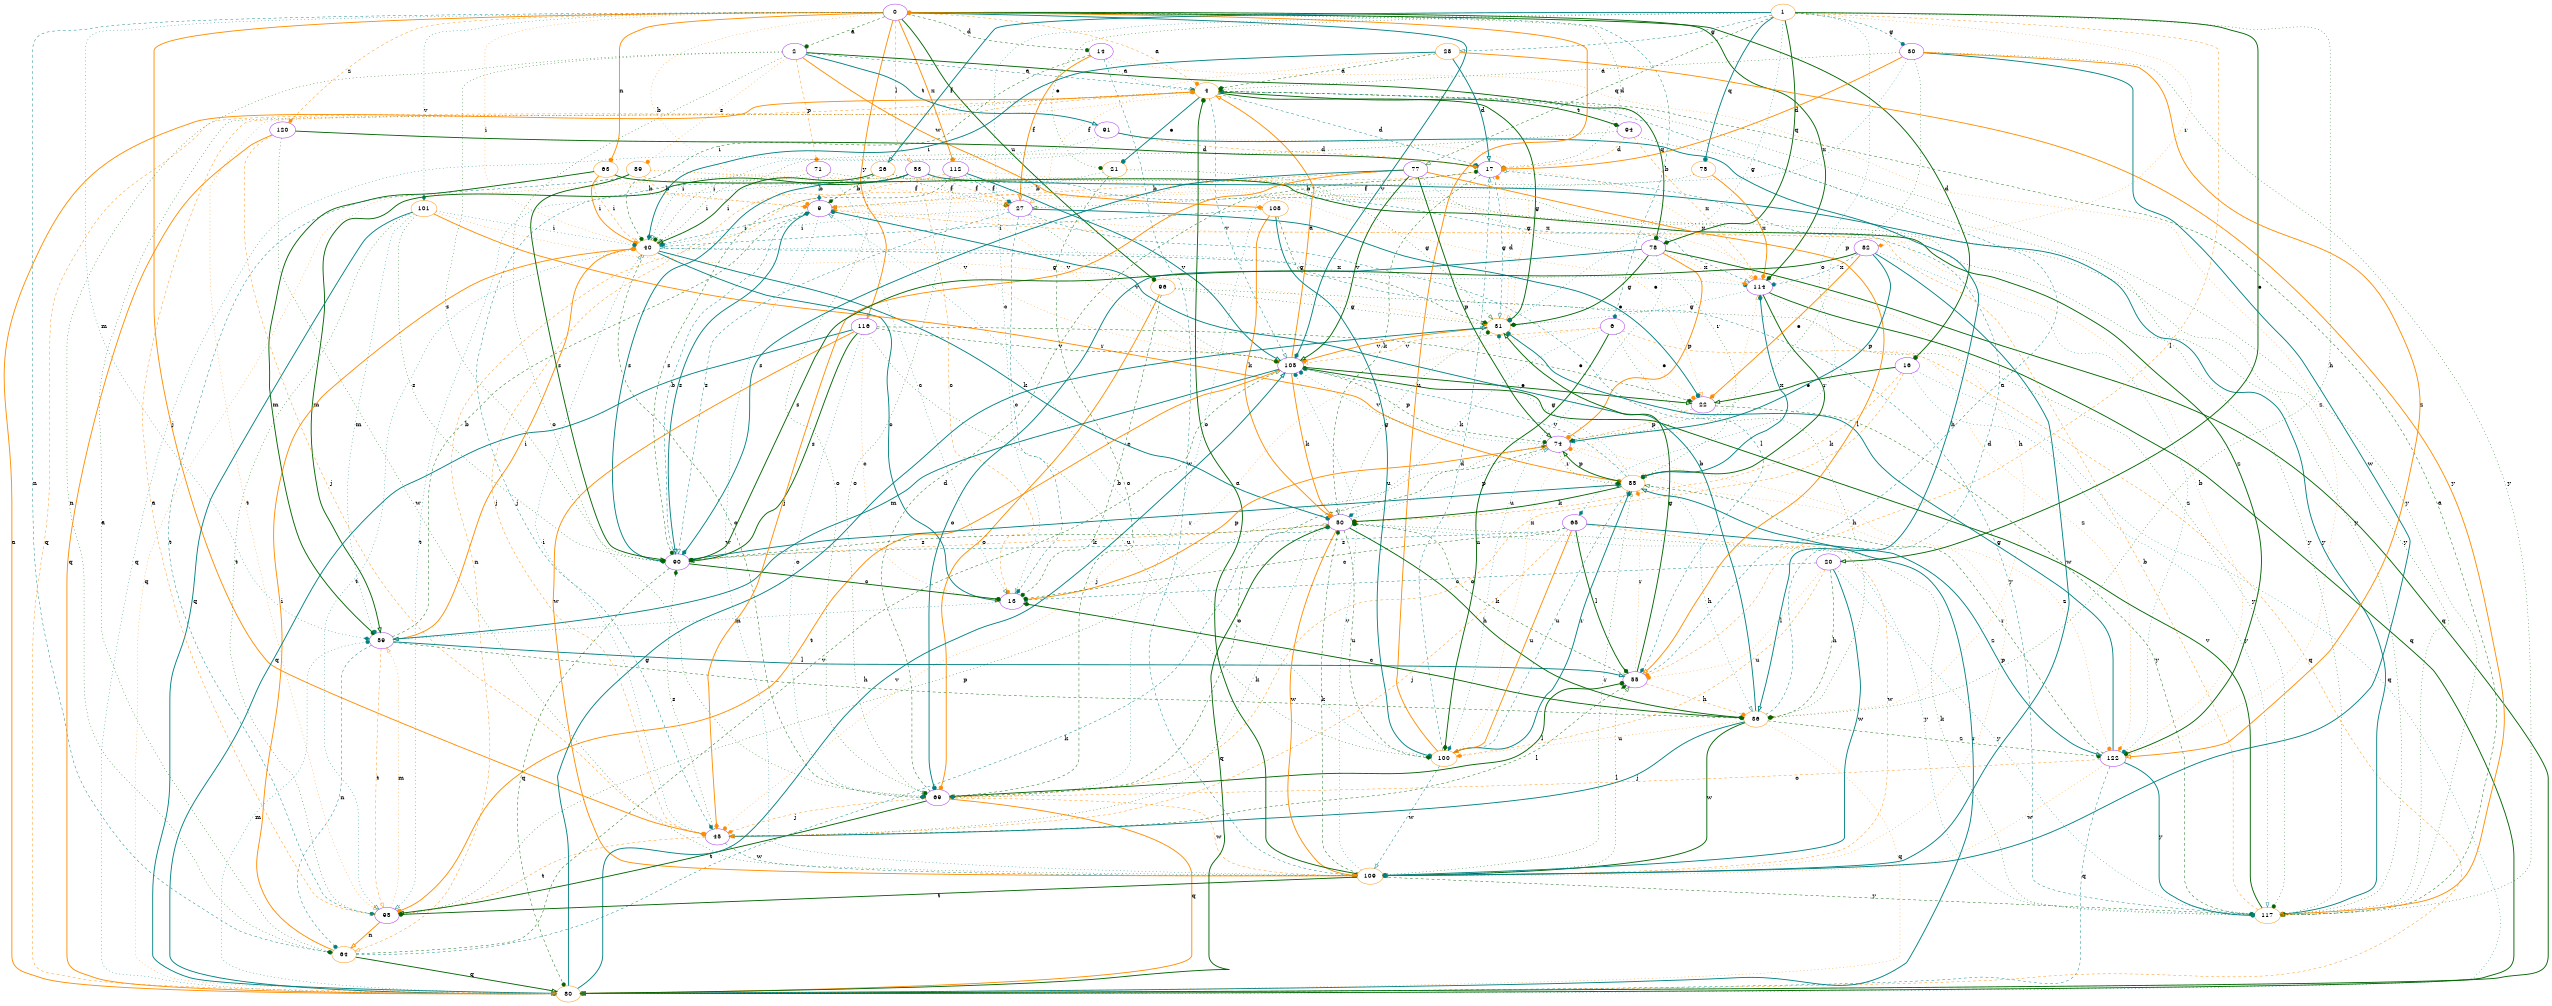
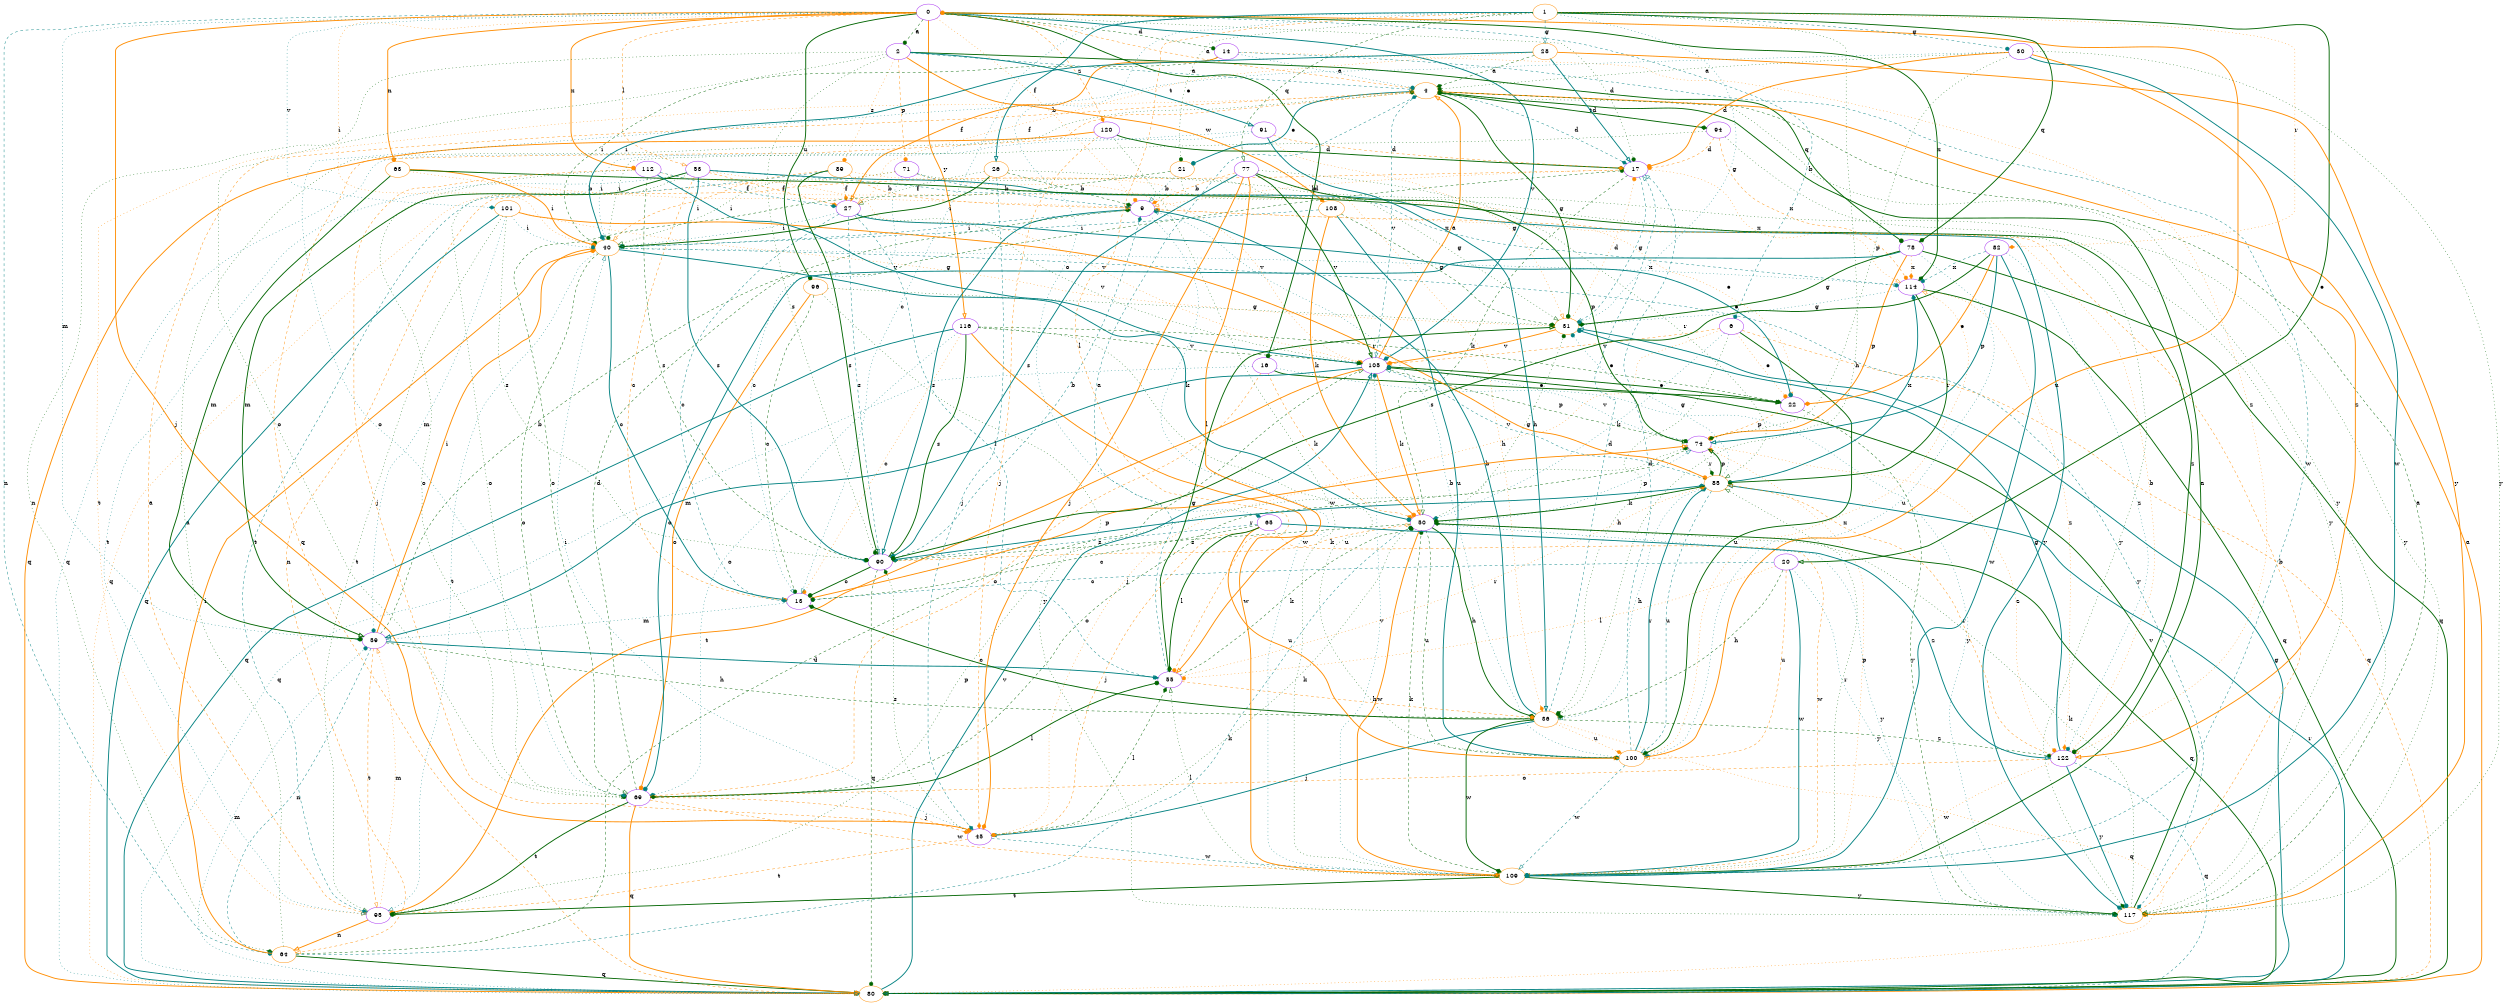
  strict digraph {
    node [color=purple]
    edge [arrowhead=onormal color=darkgreen style=bold]
    0
    2
    4 [color=darkorange]
    6
    9
    14
    16
    17
    40 [color=darkorange]
    45
    53
    59
    63 [color=darkorange]
    64 [color=darkorange]
    96 [color=darkorange]
    101 [color=darkorange]
    105
    112
    114
    116
    120
    78
    69
    71
    89 [color=darkorange]
    90
    91
    108 [color=darkorange]
    21 [color=darkorange]
    31 [color=darkorange]
    80 [color=darkorange]
    94
    95
    117 [color=darkorange]
    100 [color=darkorange]
    36 [color=darkorange]
    22
    50
    109 [color=darkorange]
    27
    122
    13
    55
    85 [color=darkorange]
    74
    1 [color=darkorange]
    20
    26 [color=darkorange]
    28 [color=darkorange]
    30
    65
-   75 [color=darkorange]
    77
    82
    0 -> 2 [arrowhead=dot label=a style=dashed]
    0 -> 4 [arrowhead=dot color=darkorange label=a style=dashed]
    0 -> 6 [arrowhead=dot color=teal label=b style=dashed]
    0 -> 9 [arrowhead=dot color=darkorange label=b style=dotted]
    0 -> 14 [arrowhead=dot label=d style=dashed]
    0 -> 16 [arrowhead=dot label=d]
    0 -> 17 [arrowhead=dot label=d style=dotted]
    0 -> 40 [arrowhead=dot color=darkorange label=i style=dotted]
    0 -> 45 [arrowhead=dot color=darkorange label=j]
    0 -> 53 [color=darkorange label=l style=dashed]
    0 -> 59 [arrowhead=diamond color=teal label=m style=dotted]
    0 -> 63 [arrowhead=dot color=darkorange label=n]
    0 -> 64 [arrowhead=dot color=teal label=n style=dashed]
    0 -> 96 [arrowhead=dot label=u]
    0 -> 101 [arrowhead=diamond color=teal label=v style=dotted]
    0 -> 105 [arrowhead=diamond color=teal label=v]
    0 -> 112 [arrowhead=dot color=darkorange label=x]
    0 -> 114 [arrowhead=diamond label=x]
    0 -> 116 [color=darkorange label=y]
    0 -> 120 [arrowhead=diamond color=darkorange label=z style=dashed]
    2 -> 4 [color=teal label=a style=dashed]
    2 -> 64 [arrowhead=diamond label=n style=dotted]
    2 -> 78 [arrowhead=dot label=q]
    2 -> 69 [arrowhead=dot label=o style=dotted]
    2 -> 71 [arrowhead=dot color=darkorange label=p style=dashed]
    2 -> 89 [arrowhead=dot color=darkorange label=s style=dotted]
    2 -> 90 [arrowhead=dot label=s style=dotted]
    2 -> 91 [color=teal label=t]
    2 -> 108 [arrowhead=diamond color=darkorange label=w]
    4 -> 17 [arrowhead=diamond color=teal label=d style=dashed]
    4 -> 105 [color=teal label=v style=dashed]
    4 -> 21 [arrowhead=dot color=teal label=e]
    4 -> 31 [arrowhead=dot label=g]
    4 -> 80 [arrowhead=diamond color=darkorange label=q style=dashed]
    4 -> 94 [arrowhead=diamond label=t]
    4 -> 95 [color=darkorange label=t style=dotted]
    4 -> 117 [arrowhead=dot label=y style=dotted]
    6 -> 45 [arrowhead=dot color=darkorange label=j style=dotted]
    6 -> 105 [color=darkorange label=v style=dashed]
    6 -> 80 [arrowhead=diamond color=darkorange label=q style=dashed]
    6 -> 100 [arrowhead=diamond label=u]
    6 -> 36 [arrowhead=diamond label=h style=dotted]
    6 -> 22 [arrowhead=dot color=darkorange label=e style=dotted]
    6 -> 50 [arrowhead=diamond color=teal label=k style=dotted]
    9 -> 40 [arrowhead=diamond color=teal label=i style=dashed]
    9 -> 90 [color=teal label=s]
    9 -> 109 [color=teal label=w style=dotted]
    14 -> 4 [arrowhead=dot color=teal label=a style=dotted]
    14 -> 40 [arrowhead=dot label=i style=dashed]
    14 -> 109 [arrowhead=dot color=teal label=w style=dashed]
    14 -> 27 [color=darkorange label=f]
    14 -> 122 [color=darkorange label=z style=dotted]
    16 -> 69 [arrowhead=dot color=darkorange label=o style=dashed]
    16 -> 80 [arrowhead=diamond color=teal label=q style=dotted]
    16 -> 117 [color=teal label=y style=dotted]
    16 -> 22 [label=e]
    16 -> 50 [arrowhead=diamond color=darkorange label=k style=dashed]
    17 -> 9 [color=darkorange label=b style=dotted]
    17 -> 64 [color=darkorange label=n style=dashed]
    17 -> 114 [color=darkorange label=x style=dotted]
    17 -> 31 [color=teal label=g style=dashed]
    17 -> 50 [label=k style=dashed]
    40 -> 114 [arrowhead=dot color=teal label=x style=dotted]
    40 -> 69 [arrowhead=diamond label=o style=dashed]
    40 -> 95 [color=teal label=t style=dotted]
    40 -> 117 [arrowhead=diamond color=teal label=y style=dashed]
    40 -> 50 [arrowhead=dot color=teal label=k]
    40 -> 13 [color=teal label=c]
    45 -> 40 [color=teal label=i style=dotted]
    45 -> 90 [arrowhead=diamond label=s style=dotted]
    45 -> 95 [color=darkorange label=t style=dashed]
    45 -> 50 [arrowhead=dot label=k style=dotted]
    45 -> 109 [color=teal label=w style=dashed]
    45 -> 55 [arrowhead=diamond label=l style=dashed]
    53 -> 59 [label=m]
    53 -> 105 [color=darkorange label=v style=dotted]
    53 -> 114 [color=teal label=x style=dashed]
    53 -> 69 [arrowhead=dot label=o style=dotted]
    53 -> 90 [arrowhead=diamond color=teal label=s]
    53 -> 95 [color=teal label=t style=dotted]
    53 -> 117 [arrowhead=diamond color=teal label=y]
    53 -> 27 [arrowhead=diamond color=darkorange label=f style=dashed]
    53 -> 13 [arrowhead=dot color=darkorange label=c style=dashed]
    59 -> 9 [arrowhead=diamond label=b style=dashed]
    59 -> 40 [arrowhead=dot color=darkorange label=i]
    59 -> 64 [arrowhead=dot color=teal label=n style=dashed]
    59 -> 95 [color=darkorange label=t style=dashed]
    59 -> 36 [arrowhead=dot label=h style=dashed]
    59 -> 55 [color=teal label=l]
    63 -> 9 [arrowhead=diamond color=darkorange label=b style=dotted]
    63 -> 40 [arrowhead=dot color=darkorange label=i]
    63 -> 59 [arrowhead=dot label=m]
    63 -> 122 [arrowhead=dot label=z]
    64 -> 4 [arrowhead=dot label=a style=dotted]
    64 -> 40 [arrowhead=diamond color=darkorange label=i]
    64 -> 105 [label=v style=dashed]
    64 -> 80 [label=q]
    64 -> 50 [arrowhead=dot color=teal label=k style=dashed]
    96 -> 69 [arrowhead=dot color=darkorange label=o]
    96 -> 31 [arrowhead=diamond label=g style=dotted]
    96 -> 117 [arrowhead=dot label=y style=dotted]
    96 -> 13 [arrowhead=dot label=c style=dashed]
    101 -> 40 [arrowhead=dot color=teal label=i style=dotted]
    101 -> 59 [arrowhead=dot color=teal label=m style=dotted]
    101 -> 90 [arrowhead=dot label=s style=dotted]
    101 -> 31 [arrowhead=dot color=darkorange label=g style=dotted]
    101 -> 80 [color=teal label=q]
    101 -> 95 [label=t style=dotted]
    101 -> 85 [arrowhead=dot color=darkorange label=r]
    105 -> 4 [color=darkorange label=a]
    105 -> 59 [color=teal label=m]
    105 -> 95 [arrowhead=dot color=darkorange label=t]
    105 -> 22 [label=e]
    105 -> 50 [color=darkorange label=k]
    105 -> 74 [arrowhead=dot label=p style=dashed]
    112 -> 45 [arrowhead=dot color=darkorange label=j style=dashed]
    112 -> 105 [color=teal label=v]
    112 -> 69 [label=o style=dotted]
    112 -> 90 [arrowhead=dot label=s style=dashed]
    112 -> 36 [arrowhead=diamond color=darkorange label=h style=dotted]
    112 -> 27 [arrowhead=diamond color=teal label=f style=dashed]
    114 -> 31 [arrowhead=diamond color=teal label=g style=dotted]
    114 -> 80 [label=q]
    114 -> 122 [arrowhead=diamond color=darkorange label=z style=dotted]
    114 -> 85 [arrowhead=dot label=r]
    116 -> 105 [label=v style=dashed]
    116 -> 69 [arrowhead=diamond color=teal label=o style=dotted]
    116 -> 90 [label=s]
    116 -> 80 [arrowhead=dot color=teal label=q]
    116 -> 100 [arrowhead=diamond label=u style=dotted]
    116 -> 22 [arrowhead=diamond label=e style=dashed]
    116 -> 109 [arrowhead=diamond color=darkorange label=w]
    116 -> 13 [arrowhead=dot color=darkorange label=c style=dotted]
    120 -> 17 [arrowhead=diamond label=d]
    120 -> 45 [arrowhead=diamond color=darkorange label=j style=dashed]
    120 -> 80 [color=darkorange label=q]
    120 -> 109 [arrowhead=dot label=w style=dotted]
    78 -> 114 [arrowhead=diamond color=darkorange label=x style=dotted]
    78 -> 69 [arrowhead=dot color=teal label=o]
    78 -> 31 [arrowhead=diamond label=g]
    78 -> 80 [arrowhead=dot label=q]
    78 -> 100 [arrowhead=diamond color=teal label=u style=dotted]
    78 -> 74 [arrowhead=dot color=darkorange label=p]
    69 -> 17 [arrowhead=dot label=d style=dashed]
    69 -> 45 [arrowhead=diamond color=darkorange label=j style=dashed]
    69 -> 80 [arrowhead=diamond color=darkorange label=q]
    69 -> 95 [label=t]
    69 -> 109 [arrowhead=diamond color=darkorange label=w style=dashed]
    69 -> 55 [arrowhead=dot label=l]
    71 -> 9 [arrowhead=diamond color=teal label=b style=dashed]
    71 -> 40 [label=i style=dotted]
    71 -> 105 [arrowhead=dot color=darkorange label=v style=dotted]
    71 -> 80 [arrowhead=diamond color=darkorange label=q style=dotted]
    71 -> 117 [arrowhead=diamond label=y style=dotted]
    71 -> 13 [color=teal label=c style=dotted]
    89 -> 9 [color=darkorange label=b style=dashed]
    89 -> 40 [color=darkorange label=i style=dashed]
    89 -> 90 [label=s]
    89 -> 95 [arrowhead=diamond color=teal label=t style=dashed]
    89 -> 22 [color=darkorange label=e style=dotted]
    89 -> 27 [arrowhead=diamond color=darkorange label=f style=dotted]
    90 -> 9 [arrowhead=diamond color=teal label=b style=dashed]
    90 -> 80 [arrowhead=dot label=q style=dashed]
    90 -> 50 [color=darkorange label=k style=dashed]
    90 -> 13 [arrowhead=dot label=c]
    90 -> 85 [arrowhead=diamond color=teal label=r]
    91 -> 17 [arrowhead=diamond color=darkorange label=d style=dashed]
    91 -> 40 [color=teal label=i style=dotted]
    91 -> 31 [color=darkorange label=g style=dotted]
    91 -> 80 [color=teal label=q style=dotted]
    91 -> 36 [color=teal label=h]
    108 -> 40 [color=teal label=i style=dashed]
    108 -> 31 [arrowhead=diamond label=g style=dashed]
    108 -> 100 [arrowhead=dot color=teal label=u]
    108 -> 50 [arrowhead=dot color=darkorange label=k]
    21 -> 9 [color=teal label=b style=dotted]
    21 -> 69 [label=o style=dashed]
    21 -> 31 [label=g style=dotted]
    31 -> 17 [arrowhead=dot color=darkorange label=d style=dotted]
    31 -> 105 [arrowhead=diamond color=darkorange label=v]
    80 -> 4 [arrowhead=dot color=darkorange label=a]
    80 -> 59 [arrowhead=dot color=teal label=m style=dotted]
    80 -> 105 [color=teal label=v]
    80 -> 31 [color=teal label=g]
    80 -> 85 [color=teal label=r]
    94 -> 17 [arrowhead=dot color=darkorange label=d style=dashed]
    94 -> 40 [arrowhead=dot label=i style=dotted]
    94 -> 114 [arrowhead=dot color=darkorange label=x style=dashed]
    94 -> 117 [label=y style=dotted]
    95 -> 4 [color=darkorange label=a style=dashed]
    95 -> 59 [color=darkorange label=m style=dotted]
    95 -> 64 [color=darkorange label=n]
    95 -> 74 [arrowhead=diamond label=p style=dotted]
    117 -> 4 [label=a style=dashed]
    117 -> 9 [arrowhead=diamond color=darkorange label=b style=dashed]
    117 -> 105 [arrowhead=dot label=v]
    117 -> 50 [arrowhead=diamond label=k style=dotted]
    100 -> 0 [arrowhead=dot color=darkorange label=u]
    100 -> 9 [color=teal label=b style=dotted]
    100 -> 17 [color=teal label=d style=dashed]
    100 -> 114 [color=darkorange label=x style=dotted]
    100 -> 109 [color=teal label=w style=dashed]
    100 -> 85 [arrowhead=diamond color=teal label=r]
    36 -> 9 [arrowhead=dot color=teal label=b]
    36 -> 17 [color=teal label=d style=dashed]
    36 -> 45 [color=teal label=j]
    36 -> 80 [color=darkorange label=q style=dotted]
    36 -> 100 [arrowhead=diamond color=darkorange label=u style=dotted]
    36 -> 109 [arrowhead=diamond label=w]
    36 -> 122 [arrowhead=dot label=z style=dashed]
    36 -> 13 [arrowhead=diamond label=c]
    22 -> 117 [label=y style=dashed]
    22 -> 74 [arrowhead=diamond color=darkorange label=p style=dashed]
    50 -> 90 [arrowhead=diamond label=s style=dashed]
    50 -> 31 [arrowhead=dot label=g style=dotted]
    50 -> 80 [label=q]
    50 -> 117 [arrowhead=dot color=teal label=y style=dotted]
    50 -> 100 [arrowhead=diamond label=u style=dashed]
    50 -> 36 [arrowhead=diamond label=h]
    50 -> 109 [arrowhead=dot color=darkorange label=w]
    50 -> 74 [color=teal label=p style=dotted]
    109 -> 4 [arrowhead=dot label=a]
    109 -> 105 [arrowhead=dot color=teal label=v style=dotted]
    109 -> 95 [arrowhead=dot label=t]
-   109 -> 117 [arrowhead=diamond label=y style=dashed]
+   109 -> 117 [arrowhead=diamond label=y]
    109 -> 50 [arrowhead=dot label=k style=dashed]
    109 -> 55 [label=l style=dotted]
    109 -> 85 [label=r style=dotted]
    109 -> 74 [arrowhead=dot color=darkorange label=p style=dotted]
    27 -> 40 [arrowhead=diamond color=teal label=i style=dotted]
    27 -> 105 [arrowhead=diamond label=v style=dotted]
    27 -> 90 [color=teal label=s style=dashed]
    27 -> 22 [arrowhead=dot color=teal label=e]
    27 -> 13 [arrowhead=diamond color=teal label=c style=dashed]
    27 -> 55 [arrowhead=diamond color=teal label=l style=dashed]
    122 -> 9 [color=darkorange label=b style=dotted]
    122 -> 69 [arrowhead=diamond color=darkorange label=o style=dashed]
    122 -> 31 [arrowhead=dot color=teal label=g]
    122 -> 80 [color=teal label=q style=dashed]
    122 -> 117 [arrowhead=dot color=teal label=y]
    122 -> 109 [arrowhead=dot color=darkorange label=w style=dotted]
-   122 -> 85 [label=r style=dashed]
+   122 -> 85 [color=darkorange label=r style=dashed]
    13 -> 59 [color=teal label=m style=dotted]
    13 -> 74 [color=darkorange label=p]
    55 -> 4 [arrowhead=diamond color=teal label=a style=dashed]
    55 -> 31 [label=g]
    55 -> 36 [arrowhead=dot color=darkorange label=h style=dashed]
    55 -> 50 [arrowhead=dot label=k style=dashed]
    55 -> 85 [arrowhead=diamond color=darkorange label=r style=dotted]
    85 -> 105 [color=teal label=v style=dashed]
    85 -> 114 [arrowhead=diamond color=teal label=x]
    85 -> 31 [arrowhead=dot color=teal label=g style=dotted]
    85 -> 100 [color=teal label=u style=dashed]
    85 -> 36 [color=teal label=h style=dotted]
    85 -> 50 [arrowhead=dot label=k]
    85 -> 74 [label=p]
    74 -> 105 [arrowhead=dot color=teal label=v style=dotted]
    74 -> 69 [arrowhead=diamond label=o style=dashed]
    74 -> 122 [arrowhead=dot color=darkorange label=z style=dotted]
    74 -> 85 [arrowhead=diamond label=r style=dotted]
    1 -> 78 [arrowhead=diamond label=q]
    1 -> 21 [arrowhead=dot label=e style=dotted]
    1 -> 31 [arrowhead=dot color=teal label=g style=dotted]
    1 -> 36 [arrowhead=dot label=h style=dotted]
    1 -> 13 [color=teal label=c style=dotted]
    1 -> 55 [arrowhead=dot color=darkorange label=l style=dashed]
    1 -> 20 [label=e]
    1 -> 26 [color=teal label=f]
    1 -> 28 [color=teal label=g style=dashed]
    1 -> 30 [arrowhead=dot color=teal label=g style=dashed]
    1 -> 65 [arrowhead=diamond color=teal label=o style=dotted]
-   1 -> 75 [arrowhead=dot color=teal label=q]
    1 -> 77 [label=q style=dashed]
    1 -> 82 [arrowhead=diamond color=darkorange label=r style=dotted]
    20 -> 117 [color=teal label=y style=dotted]
    20 -> 100 [color=darkorange label=u style=dashed]
    20 -> 36 [arrowhead=diamond label=h style=dashed]
    20 -> 109 [arrowhead=dot color=teal label=w]
    20 -> 13 [arrowhead=dot color=teal label=c style=dashed]
    20 -> 55 [arrowhead=dot color=darkorange label=l style=dotted]
    26 -> 9 [arrowhead=diamond label=b style=dashed]
    26 -> 40 [label=i]
    26 -> 45 [arrowhead=diamond color=teal label=j style=dashed]
    26 -> 117 [arrowhead=dot label=y style=dotted]
    26 -> 27 [label=f style=dotted]
    28 -> 4 [arrowhead=diamond label=a style=dashed]
    28 -> 17 [color=teal label=d]
    28 -> 40 [arrowhead=diamond color=teal label=i]
    28 -> 117 [arrowhead=dot color=darkorange label=y]
    28 -> 27 [color=darkorange label=f style=dotted]
    30 -> 4 [arrowhead=dot label=a style=dotted]
    30 -> 17 [arrowhead=dot color=darkorange label=d]
    30 -> 69 [arrowhead=diamond color=teal label=o style=dotted]
    30 -> 117 [label=y style=dotted]
    30 -> 109 [color=teal label=w]
    30 -> 122 [color=darkorange label=z]
    30 -> 74 [arrowhead=diamond label=p style=dotted]
    65 -> 45 [arrowhead=diamond color=darkorange label=j style=dashed]
    65 -> 90 [arrowhead=diamond color=teal label=s style=dashed]
    65 -> 100 [color=darkorange label=u]
    65 -> 109 [color=darkorange label=w style=dashed]
    65 -> 122 [color=teal label=z]
    65 -> 13 [arrowhead=dot label=c style=dashed]
    65 -> 55 [arrowhead=diamond label=l]
-   75 -> 114 [arrowhead=diamond color=darkorange label=x]
-   75 -> 27 [label=f style=dotted]
    77 -> 9 [arrowhead=diamond color=darkorange label=b style=dashed]
    77 -> 45 [arrowhead=diamond color=darkorange label=j]
    77 -> 105 [label=v]
    77 -> 90 [arrowhead=diamond color=teal label=s]
    77 -> 55 [color=darkorange label=l]
    77 -> 85 [label=r style=dotted]
    77 -> 74 [label=p]
    82 -> 114 [arrowhead=dot color=teal label=x style=dashed]
    82 -> 90 [arrowhead=dot label=s]
    82 -> 22 [arrowhead=diamond color=darkorange label=e]
    82 -> 109 [arrowhead=dot color=teal label=w]
    82 -> 122 [arrowhead=dot color=teal label=z style=dotted]
    82 -> 74 [color=teal label=p]
  }
